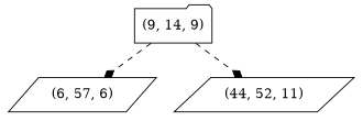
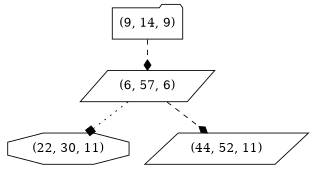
  digraph {
    node [shape=parallelogram]
    edge [arrowhead=diamond style=dashed]
+   "(22, 30, 11)" [shape=octagon]
    "(6, 57, 6)"
    "(44, 52, 11)"
    "(9, 14, 9)" [shape=folder]
-   "(9, 14, 9)" -> "(44, 52, 11)"
+   "(6, 57, 6)" -> "(22, 30, 11)" [arrowhead=box style=dotted]
+   "(6, 57, 6)" -> "(44, 52, 11)"
    "(9, 14, 9)" -> "(6, 57, 6)"
  }
